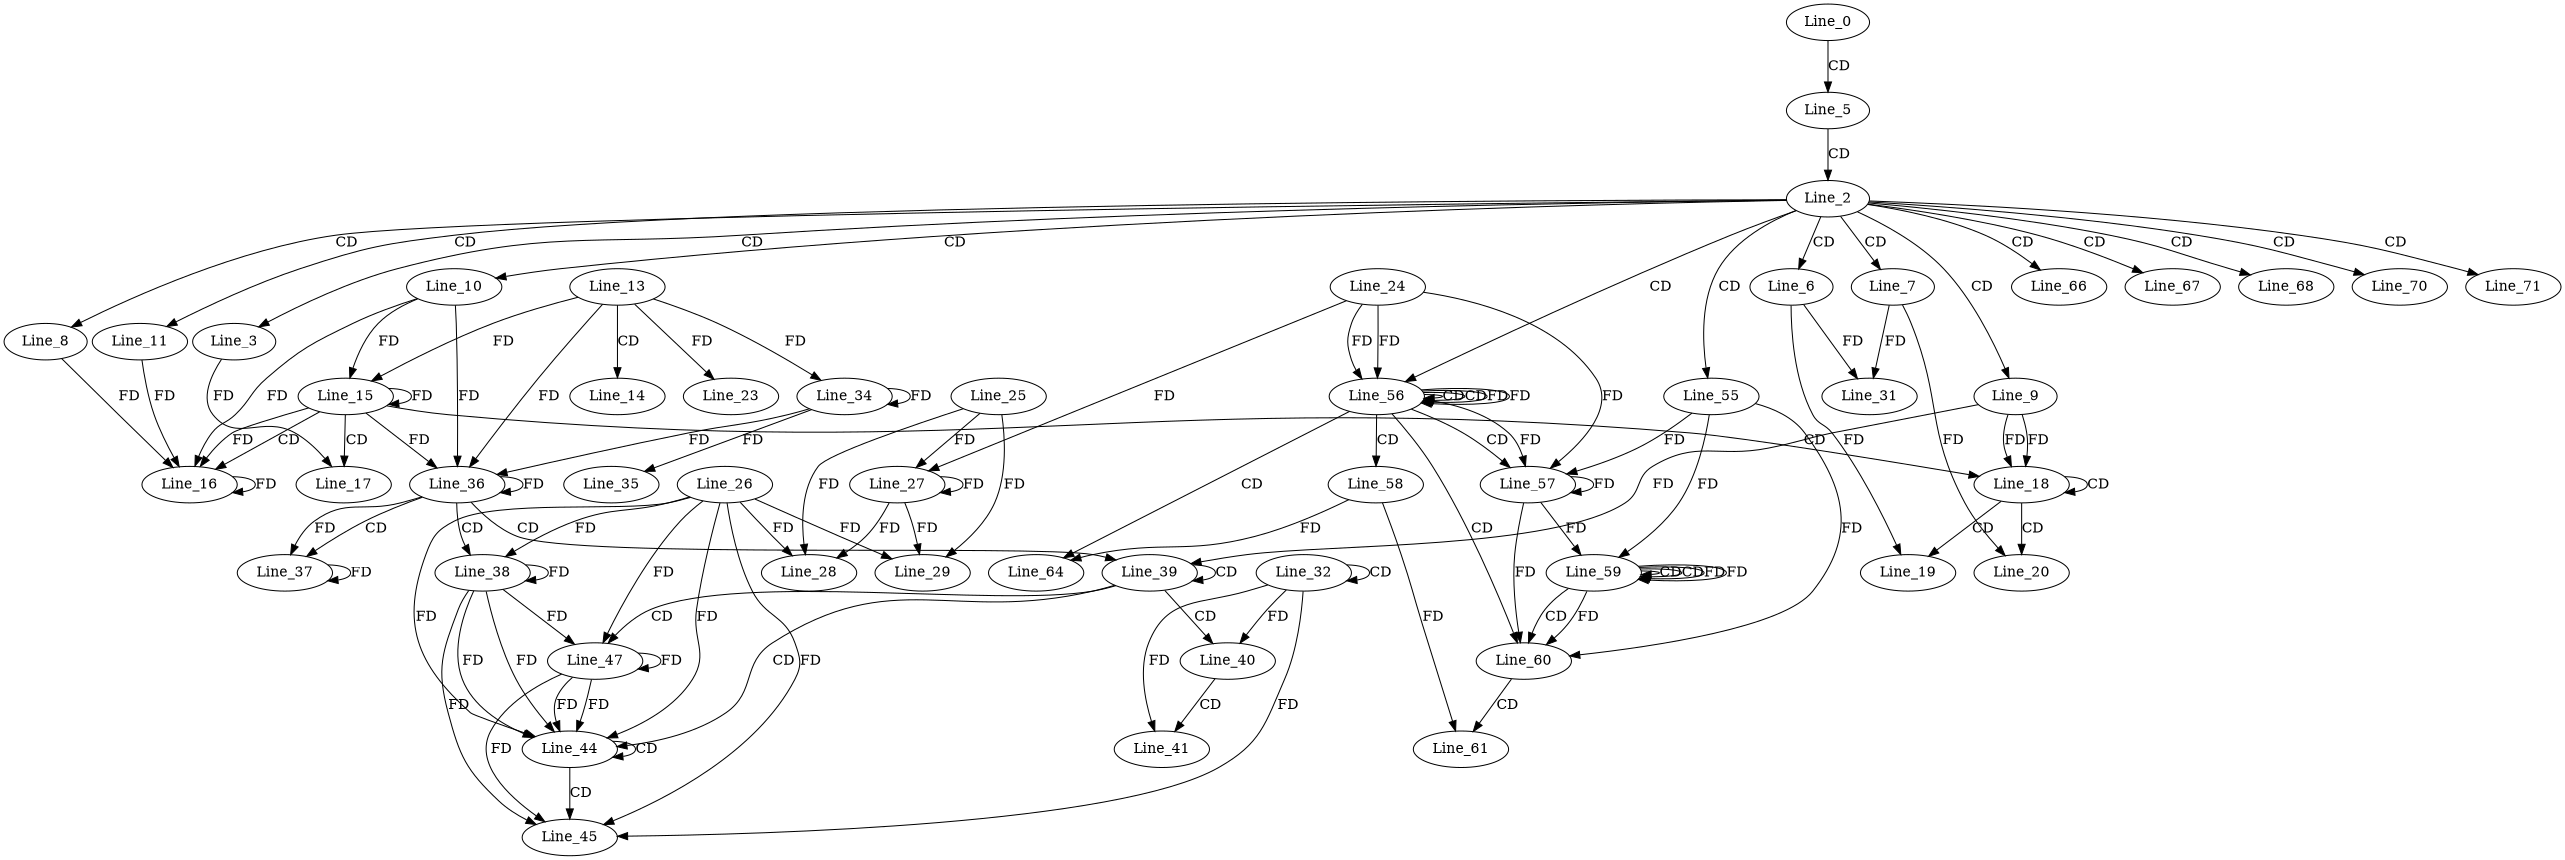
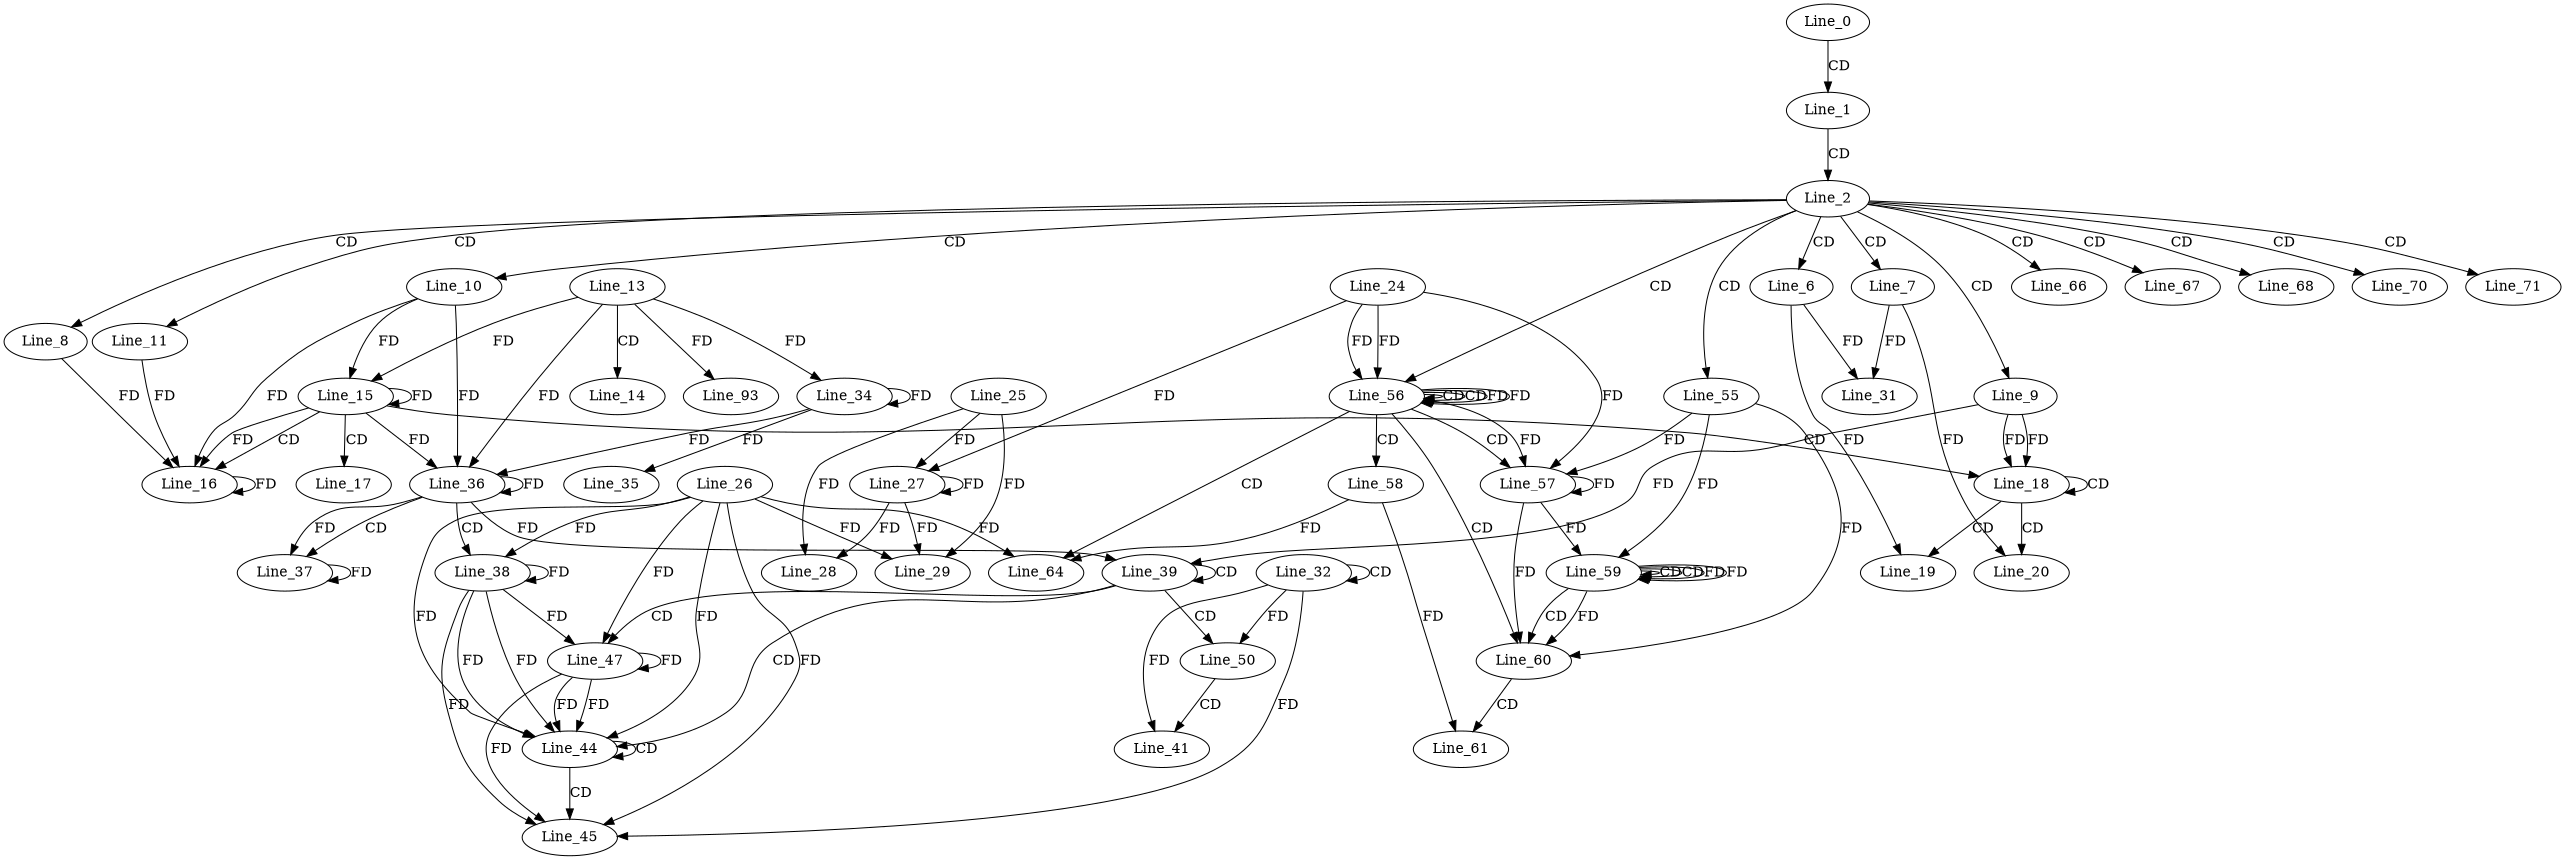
  digraph {
    Line_0
-   Line_1 [label=Line_5]
+   Line_1
    Line_2
-   Line_3
    Line_6
    Line_7
    Line_8
    Line_9
    Line_10
    Line_11
    Line_55
    Line_56
    Line_66
    Line_67
    Line_68
    Line_70
    Line_71
    Line_17
    Line_19
    Line_31
    Line_20
    Line_16
    Line_18
    Line_39
    Line_15
    Line_36
    Line_57
    Line_59
    Line_60
    Line_58
    Line_64
    n32 [label=Line_47]
    Line_44
-   Line_40
+   Line_40 [label=Line_50]
    Line_38
    Line_37
    Line_13
    Line_14
-   Line_23
+   Line_23 [label=Line_93]
    Line_34
    Line_35
    Line_25
    Line_27
    Line_28
    Line_29
    Line_24
    Line_26
    Line_45
    Line_32
    Line_41
    Line_61
    Line_0 -> Line_1 [label=CD]
    Line_1 -> Line_2 [label=CD]
-   Line_2 -> Line_3 [label=CD]
    Line_2 -> Line_6 [label=CD]
    Line_2 -> Line_7 [label=CD]
    Line_2 -> Line_8 [label=CD]
    Line_2 -> Line_9 [label=CD]
    Line_2 -> Line_10 [label=CD]
    Line_2 -> Line_11 [label=CD]
    Line_2 -> Line_55 [label=CD]
    Line_2 -> Line_56 [label=CD]
    Line_2 -> Line_66 [label=CD]
    Line_2 -> Line_67 [label=CD]
    Line_2 -> Line_68 [label=CD]
    Line_2 -> Line_70 [label=CD]
    Line_2 -> Line_71 [label=CD]
-   Line_3 -> Line_17 [label=FD]
    Line_6 -> Line_19 [label=FD]
    Line_6 -> Line_31 [label=FD]
    Line_7 -> Line_31 [label=FD]
    Line_7 -> Line_20 [label=FD]
    Line_8 -> Line_16 [label=FD]
    Line_9 -> Line_18 [label=FD]
    Line_9 -> Line_18 [label=FD]
    Line_9 -> Line_39 [label=FD]
    Line_10 -> Line_16 [label=FD]
    Line_10 -> Line_15 [label=FD]
    Line_10 -> Line_36 [label=FD]
    Line_11 -> Line_16 [label=FD]
    Line_55 -> Line_57 [label=FD]
    Line_55 -> Line_59 [label=FD]
    Line_55 -> Line_60 [label=FD]
    Line_56 -> Line_56 [label=CD]
    Line_56 -> Line_56 [label=CD]
    Line_56 -> Line_56 [label=FD]
    Line_56 -> Line_56 [label=FD]
    Line_56 -> Line_57 [label=CD]
    Line_56 -> Line_57 [label=FD]
    Line_56 -> Line_60 [label=CD]
    Line_56 -> Line_58 [label=CD]
    Line_56 -> Line_64 [label=CD]
    Line_16 -> Line_16 [label=FD]
    Line_18 -> Line_19 [label=CD]
    Line_18 -> Line_20 [label=CD]
    Line_18 -> Line_18 [label=CD]
    Line_39 -> Line_39 [label=CD]
    Line_39 -> n32 [label=CD]
    Line_39 -> Line_44 [label=CD]
    Line_39 -> Line_40 [label=CD]
    Line_15 -> Line_17 [label=CD]
    Line_15 -> Line_16 [label=CD]
    Line_15 -> Line_16 [label=FD]
    Line_15 -> Line_18 [label=CD]
    Line_15 -> Line_15 [label=FD]
    Line_15 -> Line_36 [label=FD]
-   Line_36 -> Line_39 [label=CD]
+   Line_36 -> Line_39 [label=FD]
    Line_36 -> Line_36 [label=FD]
    Line_36 -> Line_38 [label=CD]
    Line_36 -> Line_37 [label=CD]
    Line_36 -> Line_37 [label=FD]
    Line_57 -> Line_57 [label=FD]
    Line_57 -> Line_59 [label=FD]
    Line_57 -> Line_60 [label=FD]
    Line_59 -> Line_59 [label=CD]
    Line_59 -> Line_59 [label=CD]
    Line_59 -> Line_59 [label=FD]
    Line_59 -> Line_59 [label=FD]
    Line_59 -> Line_60 [label=CD]
    Line_59 -> Line_60 [label=FD]
    Line_60 -> Line_61 [label=CD]
    Line_58 -> Line_64 [label=FD]
    Line_58 -> Line_61 [label=FD]
    n32 -> n32 [label=FD]
    n32 -> Line_44 [label=FD]
    n32 -> Line_44 [label=FD]
    n32 -> Line_45 [label=FD]
    Line_44 -> Line_44 [label=CD]
    Line_44 -> Line_45 [label=CD]
    Line_40 -> Line_41 [label=CD]
    Line_38 -> n32 [label=FD]
    Line_38 -> Line_44 [label=FD]
    Line_38 -> Line_44 [label=FD]
    Line_38 -> Line_38 [label=FD]
    Line_38 -> Line_45 [label=FD]
    Line_37 -> Line_37 [label=FD]
    Line_13 -> Line_15 [label=FD]
    Line_13 -> Line_36 [label=FD]
    Line_13 -> Line_14 [label=CD]
    Line_13 -> Line_23 [label=FD]
    Line_13 -> Line_34 [label=FD]
    Line_34 -> Line_36 [label=FD]
    Line_34 -> Line_34 [label=FD]
    Line_34 -> Line_35 [label=FD]
    Line_25 -> Line_27 [label=FD]
    Line_25 -> Line_28 [label=FD]
    Line_25 -> Line_29 [label=FD]
    Line_27 -> Line_27 [label=FD]
    Line_27 -> Line_28 [label=FD]
    Line_27 -> Line_29 [label=FD]
    Line_24 -> Line_56 [label=FD]
    Line_24 -> Line_56 [label=FD]
    Line_24 -> Line_57 [label=FD]
    Line_24 -> Line_27 [label=FD]
    Line_26 -> n32 [label=FD]
    Line_26 -> Line_44 [label=FD]
    Line_26 -> Line_44 [label=FD]
    Line_26 -> Line_38 [label=FD]
-   Line_26 -> Line_28 [label=FD]
+   Line_26 -> Line_64 [label=FD]
    Line_26 -> Line_29 [label=FD]
    Line_26 -> Line_45 [label=FD]
    Line_32 -> Line_40 [label=FD]
    Line_32 -> Line_45 [label=FD]
    Line_32 -> Line_32 [label=CD]
    Line_32 -> Line_41 [label=FD]
  }
